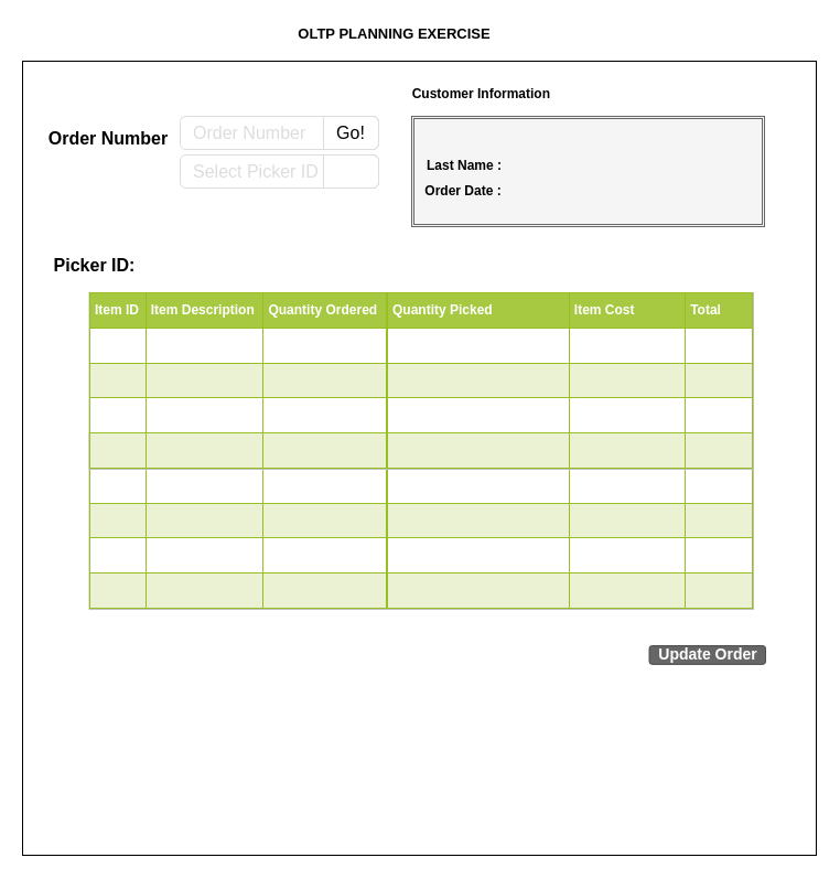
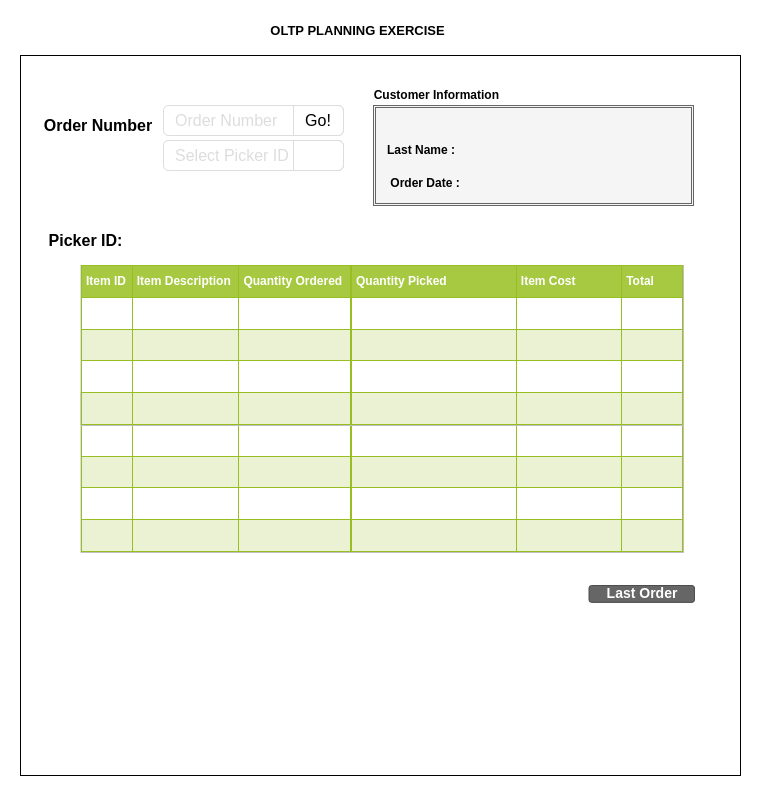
  <mxCell id="0" />
  <mxCell id="1" parent="0" />
  <mxCell id="2" value="&lt;b&gt;&lt;font style=&quot;font-size: 13px&quot;&gt;OLTP PLANNING EXERCISE&lt;/font&gt;&lt;/b&gt;" style="text;html=1;strokeColor=none;fillColor=none;align=center;verticalAlign=middle;whiteSpace=wrap;rounded=0;" vertex="1" parent="1"><mxGeometry x="260" y="20" width="195" height="20" as="geometry" /></mxCell>
  <mxCell id="3" value="" style="whiteSpace=wrap;html=1;aspect=fixed;" vertex="1" parent="1"><mxGeometry x="20" y="55" width="720" height="720" as="geometry" /></mxCell>
  <mxCell id="4" value="Order Number" style="html=1;shadow=0;dashed=0;shape=mxgraph.bootstrap.rrect;fillColor=#ffffff;rSize=5;strokeColor=#dddddd;align=left;spacingLeft=10;fontSize=16;fontColor=#dddddd;whiteSpace=wrap;" vertex="1" parent="1"><mxGeometry x="163" y="105" width="180" height="30" as="geometry" /></mxCell>
  <mxCell id="5" value="Go!" style="html=1;shadow=0;dashed=0;shape=mxgraph.bootstrap.rightButton;rSize=5;strokeColor=#dddddd;fillColor=none;fontSize=16;whiteSpace=wrap;resizeHeight=1;" vertex="1" parent="4"><mxGeometry x="1" width="50" height="30" relative="1" as="geometry"><mxPoint x="-50" as="offset" /></mxGeometry></mxCell>
  <mxCell id="6" value="Select Picker ID&amp;nbsp;" style="html=1;shadow=0;dashed=0;shape=mxgraph.bootstrap.rrect;fillColor=#ffffff;rSize=5;strokeColor=#dddddd;align=left;spacingLeft=10;fontSize=16;fontColor=#dddddd;whiteSpace=wrap;" vertex="1" parent="1"><mxGeometry x="163" y="140" width="180" height="30" as="geometry" /></mxCell>
  <mxCell id="7" value="" style="html=1;shadow=0;dashed=0;shape=mxgraph.bootstrap.rightButton;rSize=5;strokeColor=#dddddd;fillColor=none;fontSize=16;whiteSpace=wrap;resizeHeight=1;" vertex="1" parent="6"><mxGeometry x="1" width="50" height="30" relative="1" as="geometry"><mxPoint x="-50" as="offset" /></mxGeometry></mxCell>
  <mxCell id="8" value="" style="shape=image;html=1;verticalAlign=top;verticalLabelPosition=bottom;labelBackgroundColor=#ffffff;imageAspect=0;aspect=fixed;image=https://cdn0.iconfinder.com/data/icons/slim-square-icons-basics/100/basics-08-128.png" vertex="1" parent="6"><mxGeometry x="140" y="1" width="29" height="29" as="geometry" /></mxCell>
  <mxCell id="9" value="&lt;b&gt;&lt;font style=&quot;font-size: 16px&quot;&gt;Picker ID:&lt;/font&gt;&lt;/b&gt;" style="text;html=1;strokeColor=none;fillColor=none;align=center;verticalAlign=middle;whiteSpace=wrap;rounded=0;" vertex="1" parent="1"><mxGeometry x="33" y="230" width="105" height="20" as="geometry" /></mxCell>
  <mxCell id="10" value="&lt;b&gt;&lt;font style=&quot;font-size: 16px&quot;&gt;Order Number&lt;/font&gt;&lt;/b&gt;" style="text;html=1;strokeColor=none;fillColor=none;align=center;verticalAlign=middle;whiteSpace=wrap;rounded=0;" vertex="1" parent="1"><mxGeometry x="23" y="115" width="150" height="20" as="geometry" /></mxCell>
  <mxCell id="11" value="" style="shape=ext;double=1;rounded=0;whiteSpace=wrap;html=1;fillColor=#f5f5f5;strokeColor=#666666;fontColor=#333333;" vertex="1" parent="1"><mxGeometry x="373" y="105" width="320" height="100" as="geometry" /></mxCell>
  <mxCell id="12" value="&lt;b&gt;Last Name :&lt;/b&gt;" style="text;html=1;strokeColor=none;fillColor=none;align=center;verticalAlign=middle;whiteSpace=wrap;rounded=0;" vertex="1" parent="1"><mxGeometry x="381" y="140" width="80" height="20" as="geometry" /></mxCell>
- <mxCell id="13" value="Order Date :" style="text;html=1;strokeColor=none;fillColor=none;align=center;verticalAlign=middle;whiteSpace=wrap;rounded=0;fontStyle=1" vertex="1" parent="1"><mxGeometry x="380" y="163" width="80" height="20" as="geometry" /></mxCell>
- <mxCell id="14" value="&lt;b&gt;Customer Information&amp;nbsp;&lt;/b&gt;" style="text;html=1;strokeColor=none;fillColor=none;align=center;verticalAlign=middle;whiteSpace=wrap;rounded=0;" vertex="1" parent="1"><mxGeometry x="353" y="75" width="170" height="20" as="geometry" /></mxCell>
+ <mxCell id="13" value="Order Date :" style="text;html=1;strokeColor=none;fillColor=none;align=center;verticalAlign=middle;whiteSpace=wrap;rounded=0;fontStyle=1" vertex="1" parent="1"><mxGeometry x="385" y="173" width="80" height="20" as="geometry" /></mxCell>
+ <mxCell id="14" value="&lt;b&gt;Customer Information&amp;nbsp;&lt;/b&gt;" style="text;html=1;strokeColor=none;fillColor=none;align=center;verticalAlign=middle;whiteSpace=wrap;rounded=0;" vertex="1" parent="1"><mxGeometry x="353" y="85" width="170" height="20" as="geometry" /></mxCell>
  <mxCell id="15" value="&lt;table border=&quot;1&quot; width=&quot;100%&quot; cellpadding=&quot;4&quot; style=&quot;width: 100% ; height: 100% ; border-collapse: collapse&quot;&gt;&lt;tbody&gt;&lt;tr style=&quot;background-color: #a7c942 ; color: #ffffff ; border: 1px solid #98bf21&quot;&gt;&lt;th align=&quot;left&quot;&gt;Item ID&lt;/th&gt;&lt;th align=&quot;left&quot;&gt;Item Description&lt;/th&gt;&lt;th align=&quot;left&quot;&gt;Quantity Ordered&lt;/th&gt;&lt;/tr&gt;&lt;tr style=&quot;border: 1px solid #98bf21&quot;&gt;&lt;td&gt;&lt;br&gt;&lt;/td&gt;&lt;td&gt;&lt;br&gt;&lt;/td&gt;&lt;td&gt;&lt;br&gt;&lt;/td&gt;&lt;/tr&gt;&lt;tr style=&quot;background-color: #eaf2d3 ; border: 1px solid #98bf21&quot;&gt;&lt;td&gt;&lt;br&gt;&lt;/td&gt;&lt;td&gt;&lt;br&gt;&lt;/td&gt;&lt;td&gt;&lt;/td&gt;&lt;/tr&gt;&lt;tr style=&quot;border: 1px solid #98bf21&quot;&gt;&lt;td&gt;&lt;br&gt;&lt;/td&gt;&lt;td&gt;&lt;br&gt;&lt;/td&gt;&lt;td&gt;&lt;br&gt;&lt;/td&gt;&lt;/tr&gt;&lt;tr style=&quot;background-color: #eaf2d3 ; border: 1px solid #98bf21&quot;&gt;&lt;td&gt;&lt;br&gt;&lt;/td&gt;&lt;td&gt;&lt;br&gt;&lt;/td&gt;&lt;td&gt;&lt;br&gt;&lt;/td&gt;&lt;/tr&gt;&lt;/tbody&gt;&lt;/table&gt;" style="text;html=1;strokeColor=#c0c0c0;fillColor=#ffffff;overflow=fill;rounded=0;" vertex="1" parent="1"><mxGeometry x="80.5" y="392" width="270" height="160" as="geometry" /></mxCell>
  <mxCell id="16" value="&lt;table border=&quot;1&quot; width=&quot;100%&quot; cellpadding=&quot;4&quot; style=&quot;width: 100% ; height: 100% ; border-collapse: collapse&quot;&gt;&lt;tbody&gt;&lt;tr style=&quot;background-color: #a7c942 ; color: #ffffff ; border: 1px solid #98bf21&quot;&gt;&lt;th align=&quot;left&quot;&gt;Item ID&lt;/th&gt;&lt;th align=&quot;left&quot;&gt;Item Description&lt;/th&gt;&lt;th align=&quot;left&quot;&gt;Quantity Ordered&lt;/th&gt;&lt;/tr&gt;&lt;tr style=&quot;border: 1px solid #98bf21&quot;&gt;&lt;td&gt;&lt;br&gt;&lt;/td&gt;&lt;td&gt;&lt;br&gt;&lt;/td&gt;&lt;td&gt;&lt;br&gt;&lt;/td&gt;&lt;/tr&gt;&lt;tr style=&quot;background-color: #eaf2d3 ; border: 1px solid #98bf21&quot;&gt;&lt;td&gt;&lt;br&gt;&lt;/td&gt;&lt;td&gt;&lt;br&gt;&lt;/td&gt;&lt;td&gt;&lt;/td&gt;&lt;/tr&gt;&lt;tr style=&quot;border: 1px solid #98bf21&quot;&gt;&lt;td&gt;&lt;br&gt;&lt;/td&gt;&lt;td&gt;&lt;br&gt;&lt;/td&gt;&lt;td&gt;&lt;br&gt;&lt;/td&gt;&lt;/tr&gt;&lt;tr style=&quot;background-color: #eaf2d3 ; border: 1px solid #98bf21&quot;&gt;&lt;td&gt;&lt;br&gt;&lt;/td&gt;&lt;td&gt;&lt;br&gt;&lt;/td&gt;&lt;td&gt;&lt;br&gt;&lt;/td&gt;&lt;/tr&gt;&lt;/tbody&gt;&lt;/table&gt;" style="text;html=1;strokeColor=#c0c0c0;fillColor=#ffffff;overflow=fill;rounded=0;" vertex="1" parent="1"><mxGeometry x="80.5" y="265" width="270" height="160" as="geometry" /></mxCell>
  <mxCell id="17" value="&lt;table border=&quot;1&quot; width=&quot;100%&quot; cellpadding=&quot;4&quot; style=&quot;width: 100% ; height: 100% ; border-collapse: collapse&quot;&gt;&lt;tbody&gt;&lt;tr style=&quot;background-color: #a7c942 ; color: #ffffff ; border: 1px solid #98bf21&quot;&gt;&lt;th align=&quot;left&quot;&gt;Quantity Picked&lt;/th&gt;&lt;th align=&quot;left&quot;&gt;Item Cost&lt;/th&gt;&lt;th align=&quot;left&quot;&gt;Total&lt;/th&gt;&lt;/tr&gt;&lt;tr style=&quot;border: 1px solid #98bf21&quot;&gt;&lt;td&gt;&lt;br&gt;&lt;/td&gt;&lt;td&gt;&lt;/td&gt;&lt;td&gt;&lt;br&gt;&lt;/td&gt;&lt;/tr&gt;&lt;tr style=&quot;background-color: #eaf2d3 ; border: 1px solid #98bf21&quot;&gt;&lt;td&gt;&lt;br&gt;&lt;/td&gt;&lt;td&gt;&lt;br&gt;&lt;/td&gt;&lt;td&gt;&lt;/td&gt;&lt;/tr&gt;&lt;tr style=&quot;border: 1px solid #98bf21&quot;&gt;&lt;td&gt;&lt;br&gt;&lt;/td&gt;&lt;td&gt;&lt;br&gt;&lt;/td&gt;&lt;td&gt;&lt;/td&gt;&lt;/tr&gt;&lt;tr style=&quot;background-color: #eaf2d3 ; border: 1px solid #98bf21&quot;&gt;&lt;td&gt;&lt;br&gt;&lt;/td&gt;&lt;td&gt;&lt;br&gt;&lt;/td&gt;&lt;td&gt;&lt;/td&gt;&lt;/tr&gt;&lt;/tbody&gt;&lt;/table&gt;" style="text;html=1;strokeColor=#c0c0c0;fillColor=#ffffff;overflow=fill;rounded=0;" vertex="1" parent="1"><mxGeometry x="351" y="392" width="332" height="160" as="geometry" /></mxCell>
  <mxCell id="18" value="&lt;table border=&quot;1&quot; width=&quot;100%&quot; cellpadding=&quot;4&quot; style=&quot;width: 100% ; height: 100% ; border-collapse: collapse&quot;&gt;&lt;tbody&gt;&lt;tr style=&quot;background-color: #a7c942 ; color: #ffffff ; border: 1px solid #98bf21&quot;&gt;&lt;th align=&quot;left&quot;&gt;Quantity Picked&lt;/th&gt;&lt;th align=&quot;left&quot;&gt;Item Cost&lt;/th&gt;&lt;th align=&quot;left&quot;&gt;Total&lt;/th&gt;&lt;/tr&gt;&lt;tr style=&quot;border: 1px solid #98bf21&quot;&gt;&lt;td&gt;&lt;br&gt;&lt;/td&gt;&lt;td&gt;&lt;/td&gt;&lt;td&gt;&lt;br&gt;&lt;/td&gt;&lt;/tr&gt;&lt;tr style=&quot;background-color: #eaf2d3 ; border: 1px solid #98bf21&quot;&gt;&lt;td&gt;&lt;br&gt;&lt;/td&gt;&lt;td&gt;&lt;br&gt;&lt;/td&gt;&lt;td&gt;&lt;/td&gt;&lt;/tr&gt;&lt;tr style=&quot;border: 1px solid #98bf21&quot;&gt;&lt;td&gt;&lt;br&gt;&lt;/td&gt;&lt;td&gt;&lt;br&gt;&lt;/td&gt;&lt;td&gt;&lt;/td&gt;&lt;/tr&gt;&lt;tr style=&quot;background-color: #eaf2d3 ; border: 1px solid #98bf21&quot;&gt;&lt;td&gt;&lt;br&gt;&lt;/td&gt;&lt;td&gt;&lt;br&gt;&lt;/td&gt;&lt;td&gt;&lt;/td&gt;&lt;/tr&gt;&lt;/tbody&gt;&lt;/table&gt;" style="text;html=1;strokeColor=#c0c0c0;fillColor=#ffffff;overflow=fill;rounded=0;" vertex="1" parent="1"><mxGeometry x="351" y="265" width="332" height="160" as="geometry" /></mxCell>
- <mxCell id="19" value="&lt;h4&gt;&lt;b&gt;&lt;font style=&quot;font-size: 14px&quot;&gt;Update Order&lt;/font&gt;&lt;/b&gt;&lt;/h4&gt;" style="rounded=1;html=1;shadow=0;dashed=0;whiteSpace=wrap;fontSize=10;fillColor=#666666;align=center;strokeColor=#4D4D4D;fontColor=#ffffff;" vertex="1" parent="1"><mxGeometry x="588.5" y="585" width="105.5" height="16.88" as="geometry" /></mxCell>
+ <mxCell id="19" value="&lt;h4&gt;&lt;b&gt;&lt;font style=&quot;font-size: 14px&quot;&gt;Last Order&lt;/font&gt;&lt;/b&gt;&lt;/h4&gt;" style="rounded=1;html=1;shadow=0;dashed=0;whiteSpace=wrap;fontSize=10;fillColor=#666666;align=center;strokeColor=#4D4D4D;fontColor=#ffffff;" vertex="1" parent="1"><mxGeometry x="588.5" y="585" width="105.5" height="16.88" as="geometry" /></mxCell>
